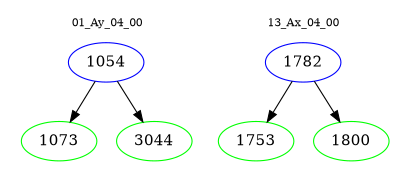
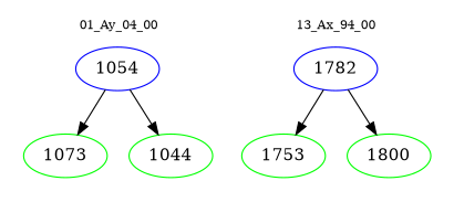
  digraph {
    node [color=green]
    edge [color=black]
    n1 [color=blue label=1054]
    n2 [label=1073]
-   n3 [label=3044]
+   n3 [label=1044]
    n4 [color=blue label=1782]
    n5 [label=1753]
    n6 [label=1800]
    subgraph cluster_1 {
      color=white
      fontsize=10
      label="01_Ay_04_00"
      n1
      n2
      n3
    }
    subgraph cluster_2 {
      color=white
      fontsize=10
-     label="13_Ax_04_00"
+     label="13_Ax_94_00"
      n4
      n5
      n6
    }
    n1 -> n2
    n1 -> n3
    n4 -> n5
    n4 -> n6
  }
